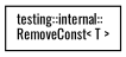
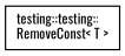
  digraph {
    rankdir=LR
    fontname=Oswald
-   n1 [color=black fillcolor=white fontname=Oswald fontsize=10 height=0.2 label="testing::internal::\lRemoveConst\< T \>" shape=record style=filled width=0.4]
+   n1 [color=black fillcolor=white fontname=Oswald fontsize=10 height=0.2 label="testing::testing::\lRemoveConst\< T \>" shape=record style=filled width=0.4]
  }
